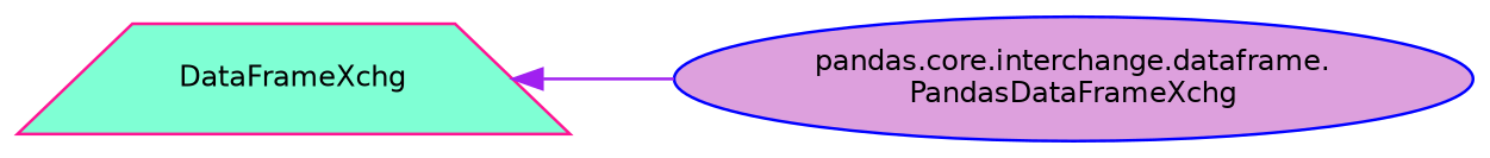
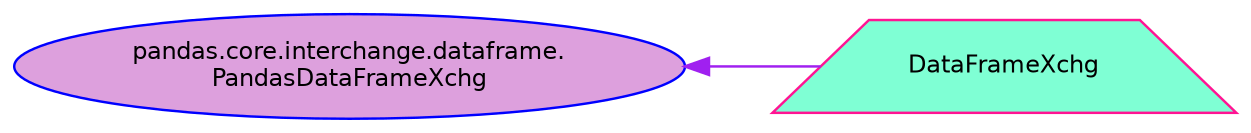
  digraph {
    rankdir=LR
    node [fontname=Helvetica fontsize=10 style=filled]
    n1 [color=deeppink fillcolor=aquamarine height=0.2 label=DataFrameXchg shape=trapezium width=0.4]
    n2 [color=blue fillcolor=plum height=0.2 label="pandas.core.interchange.dataframe.\lPandasDataFrameXchg" shape=ellipse width=0.4]
-   n1 -> n2 [color=purple dir=back fontname=Helvetica fontsize=10 labelfontname=Helvetica labelfontsize=10 style=solid]
+   n2 -> n1 [color=purple dir=back fontname=Helvetica fontsize=10 labelfontname=Helvetica labelfontsize=10 style=solid]
  }
